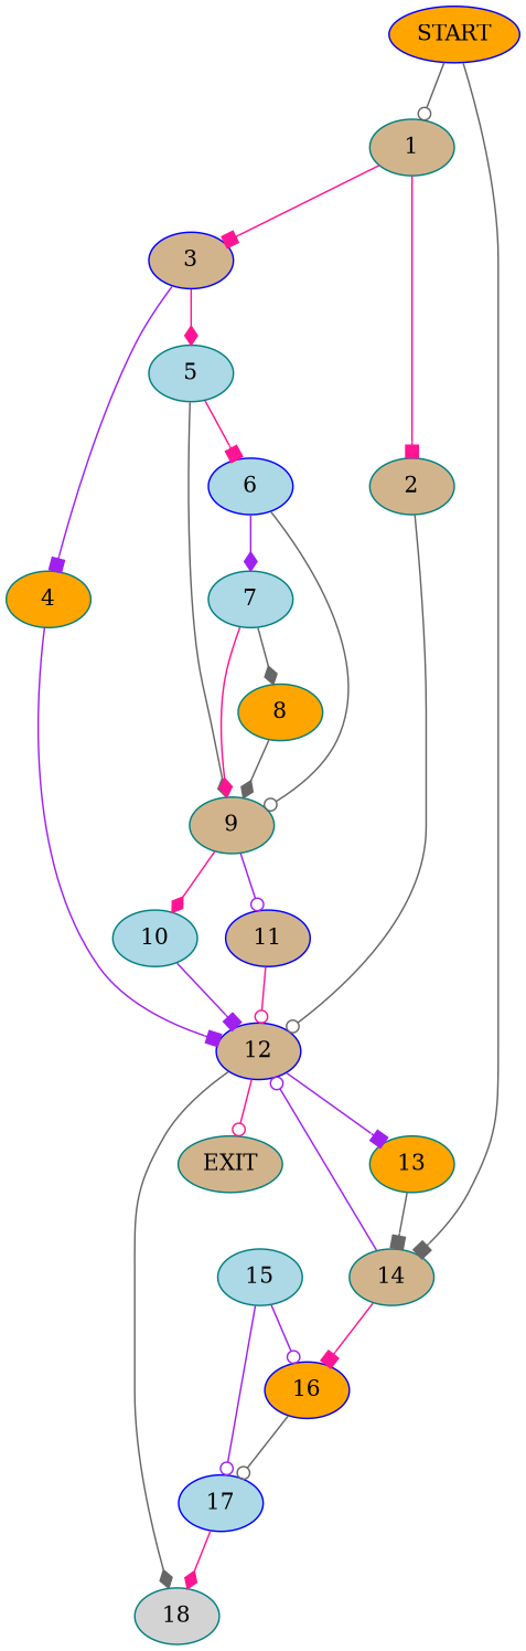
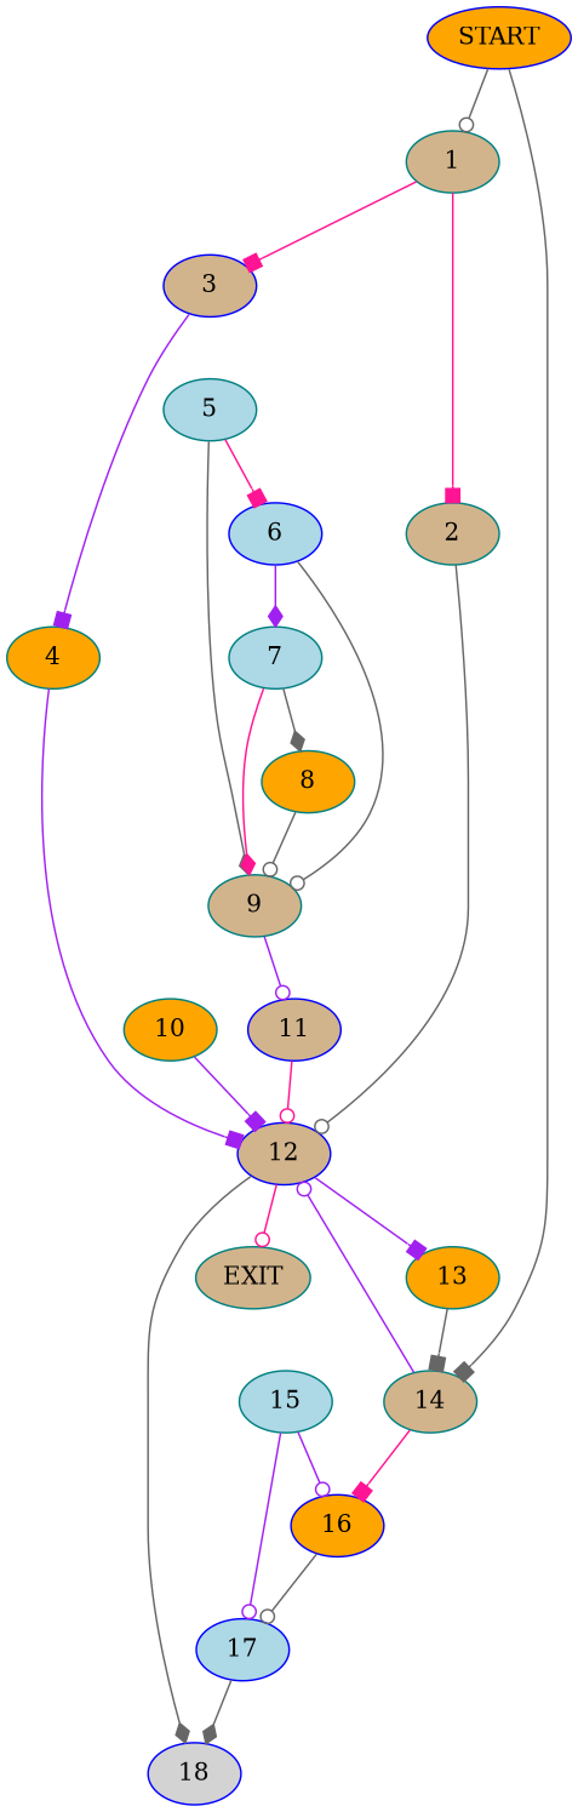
  digraph {
    node [color=teal fillcolor=tan style=filled]
    edge [arrowhead=odot color=gray40]
    n1 [color=blue fillcolor=orange label=START]
    1
    14
    2
    3 [color=blue]
    12 [color=blue]
    16 [color=blue fillcolor=orange]
    4 [fillcolor=orange]
    5 [fillcolor=lightblue]
    13 [fillcolor=orange]
-   18 [fillcolor=lightgrey]
+   18 [color=blue fillcolor=lightgrey]
    n12 [label=EXIT]
    6 [color=blue fillcolor=lightblue]
    9
    7 [fillcolor=lightblue]
-   10 [fillcolor=lightblue]
+   10 [fillcolor=orange]
    11 [color=blue]
    8 [fillcolor=orange]
    15 [fillcolor=lightblue]
    17 [color=blue fillcolor=lightblue]
    n1 -> 1
    n1 -> 14 [arrowhead=box]
    1 -> 2 [arrowhead=box color=deeppink]
    1 -> 3 [arrowhead=box color=deeppink]
    14 -> 12 [color=purple]
    14 -> 16 [arrowhead=box color=deeppink]
    2 -> 12
    3 -> 4 [arrowhead=box color=purple]
-   3 -> 5 [arrowhead=diamond color=deeppink]
    12 -> 13 [arrowhead=box color=purple]
    12 -> 18 [arrowhead=diamond tailport=s2]
    12 -> n12 [color=deeppink]
    16 -> 17
    4 -> 12 [arrowhead=box color=purple]
    5 -> 6 [arrowhead=box color=deeppink]
    5 -> 9 [arrowhead=diamond]
    13 -> 14 [arrowhead=box]
    6 -> 9
    6 -> 7 [arrowhead=diamond color=purple]
-   9 -> 10 [arrowhead=diamond color=deeppink]
    9 -> 11 [color=purple]
    7 -> 9 [arrowhead=diamond color=deeppink]
    7 -> 8 [arrowhead=diamond]
    10 -> 12 [arrowhead=box color=purple]
    11 -> 12 [color=deeppink]
-   8 -> 9 [arrowhead=diamond]
+   8 -> 9
    15 -> 16 [color=purple]
    15 -> 17 [color=purple]
-   17 -> 18 [arrowhead=diamond color=deeppink]
+   17 -> 18 [arrowhead=diamond]
  }
